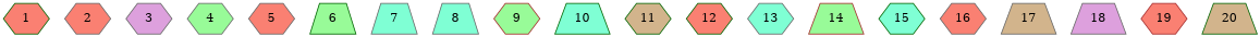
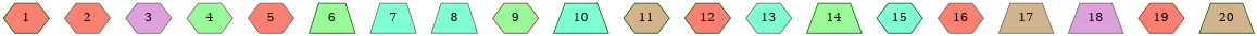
  digraph {
    fontname="DejaVu Serif"
    node [alpha=0.04 style=filled fillcolor=salmon color=gray40 shape=hexagon fontname="DejaVu Serif"]
    1 [alpha=0.20 expect_size=31824896 color=darkgreen]
    2 [alpha=0.18 expect_size=34948096]
    3 [alpha=0.06 expect_size=32562176 fillcolor=plum]
    4 [alpha=0.11 expect_size=19165184 fillcolor=palegreen]
    5 [alpha=0.05 expect_size=17347584]
    6 [alpha=0.02 expect_size=50251776 fillcolor=palegreen color=darkgreen shape=trapezium]
    7 [expect_size=23452672 fillcolor=aquamarine shape=trapezium]
    8 [alpha=0.01 expect_size=43783168 fillcolor=aquamarine shape=trapezium]
    9 [alpha=0.02 expect_size=52300800 fillcolor=palegreen color=brown]
    10 [alpha=0.08 expect_size=19161088 fillcolor=aquamarine color=darkgreen shape=trapezium]
    11 [alpha=0.12 expect_size=16089088 fillcolor=tan color=darkgreen]
    12 [alpha=0.01 expect_size=15150080 color=darkgreen]
    13 [expect_size=10802176 fillcolor=aquamarine]
-   14 [alpha=0.01 expect_size=25673728 fillcolor=palegreen color=brown shape=trapezium]
+   14 [alpha=0.01 expect_size=25673728 fillcolor=palegreen color=darkgreen shape=trapezium]
    15 [alpha=0.03 expect_size=50733056 fillcolor=aquamarine color=darkgreen]
    16 [alpha=0.05 expect_size=15106048]
    17 [expect_size=19228672 fillcolor=tan shape=trapezium]
    18 [alpha=0.18 expect_size=29219840 fillcolor=plum shape=trapezium]
    19 [alpha=0.20 expect_size=32642048 color=brown]
    20 [alpha=0.08 expect_size=37006336 fillcolor=tan color=darkgreen shape=trapezium]
  }
